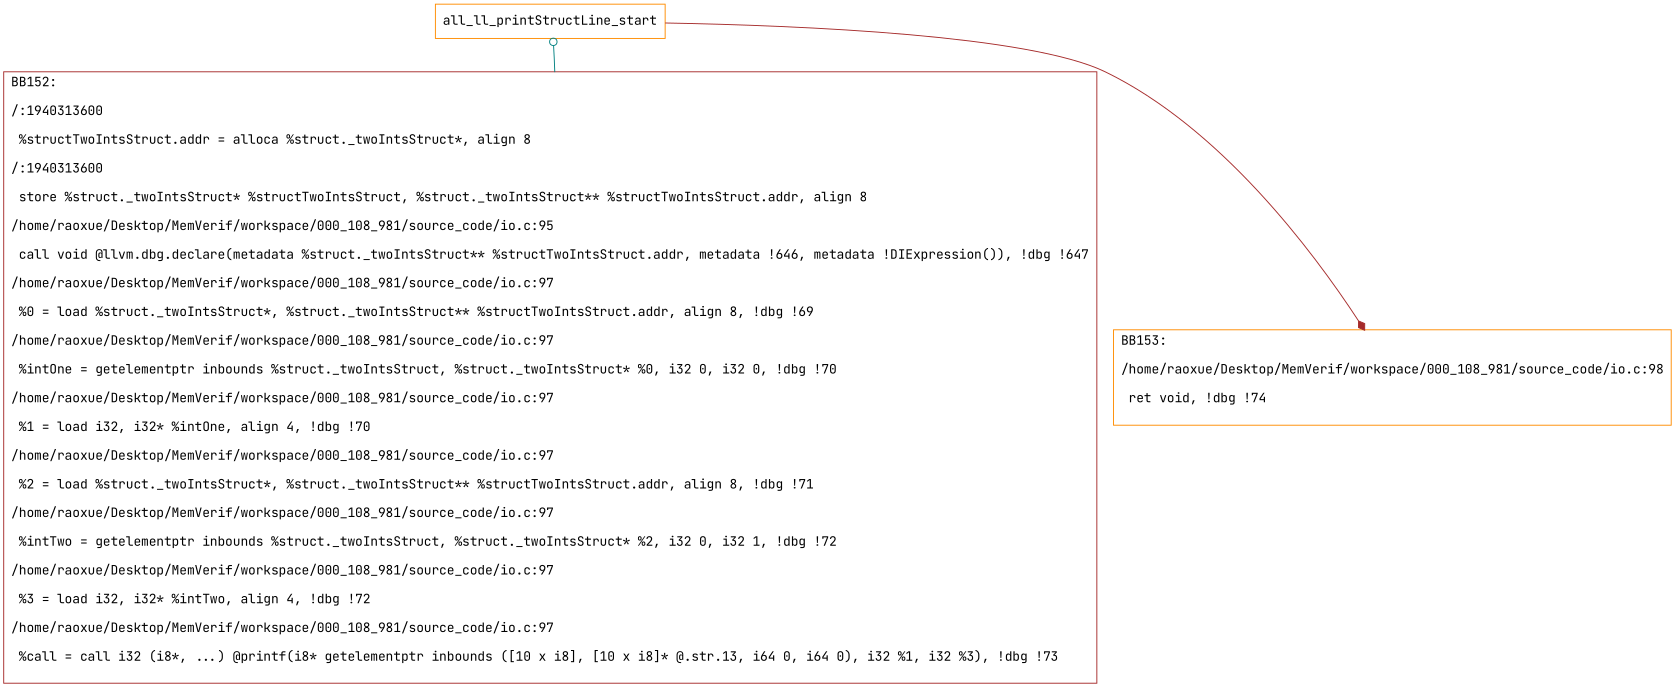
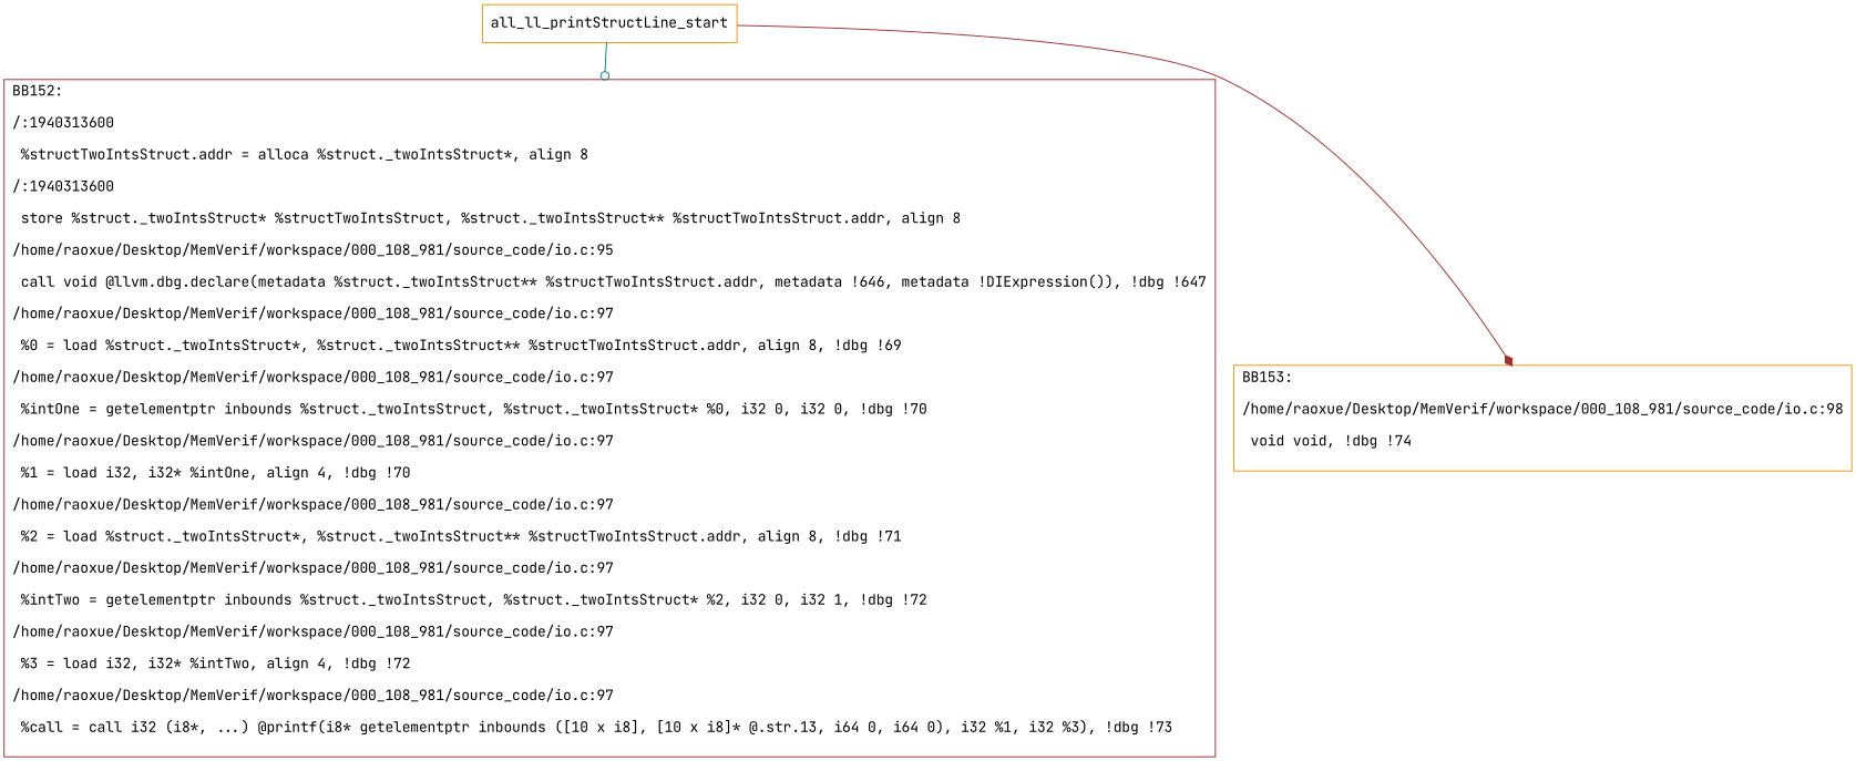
  digraph {
    fontname="JetBrains Mono"
    node [color=darkorange fontname="JetBrains Mono" shape=record]
    edge [fontname="JetBrains Mono"]
    n1 [label="{all_ll_printStructLine_start}"]
    n2 [color=brown label="{BB152:\l\l/:1940313600\l\n  %structTwoIntsStruct.addr = alloca %struct._twoIntsStruct*, align 8\l\n/:1940313600\l\n  store %struct._twoIntsStruct* %structTwoIntsStruct, %struct._twoIntsStruct** %structTwoIntsStruct.addr, align 8\l\n/home/raoxue/Desktop/MemVerif/workspace/000_108_981/source_code/io.c:95\l\n  call void @llvm.dbg.declare(metadata %struct._twoIntsStruct** %structTwoIntsStruct.addr, metadata !646, metadata !DIExpression()), !dbg !647\l\n/home/raoxue/Desktop/MemVerif/workspace/000_108_981/source_code/io.c:97\l\n  %0 = load %struct._twoIntsStruct*, %struct._twoIntsStruct** %structTwoIntsStruct.addr, align 8, !dbg !69\l\n/home/raoxue/Desktop/MemVerif/workspace/000_108_981/source_code/io.c:97\l\n  %intOne = getelementptr inbounds %struct._twoIntsStruct, %struct._twoIntsStruct* %0, i32 0, i32 0, !dbg !70\l\n/home/raoxue/Desktop/MemVerif/workspace/000_108_981/source_code/io.c:97\l\n  %1 = load i32, i32* %intOne, align 4, !dbg !70\l\n/home/raoxue/Desktop/MemVerif/workspace/000_108_981/source_code/io.c:97\l\n  %2 = load %struct._twoIntsStruct*, %struct._twoIntsStruct** %structTwoIntsStruct.addr, align 8, !dbg !71\l\n/home/raoxue/Desktop/MemVerif/workspace/000_108_981/source_code/io.c:97\l\n  %intTwo = getelementptr inbounds %struct._twoIntsStruct, %struct._twoIntsStruct* %2, i32 0, i32 1, !dbg !72\l\n/home/raoxue/Desktop/MemVerif/workspace/000_108_981/source_code/io.c:97\l\n  %3 = load i32, i32* %intTwo, align 4, !dbg !72\l\n/home/raoxue/Desktop/MemVerif/workspace/000_108_981/source_code/io.c:97\l\n  %call = call i32 (i8*, ...) @printf(i8* getelementptr inbounds ([10 x i8], [10 x i8]* @.str.13, i64 0, i64 0), i32 %1, i32 %3), !dbg !73\l\n}"]
-   n3 [label="{BB153:\l\l/home/raoxue/Desktop/MemVerif/workspace/000_108_981/source_code/io.c:98\l\n  ret void, !dbg !74\l\n}"]
-   n2 -> n1 [arrowhead=odot color=teal]
+   n3 [label="{BB153:\l\l/home/raoxue/Desktop/MemVerif/workspace/000_108_981/source_code/io.c:98\l\n  void void, !dbg !74\l\n}"]
+   n1 -> n2 [arrowhead=odot color=teal]
    n1 -> n3 [arrowhead=diamond color=brown]
  }
